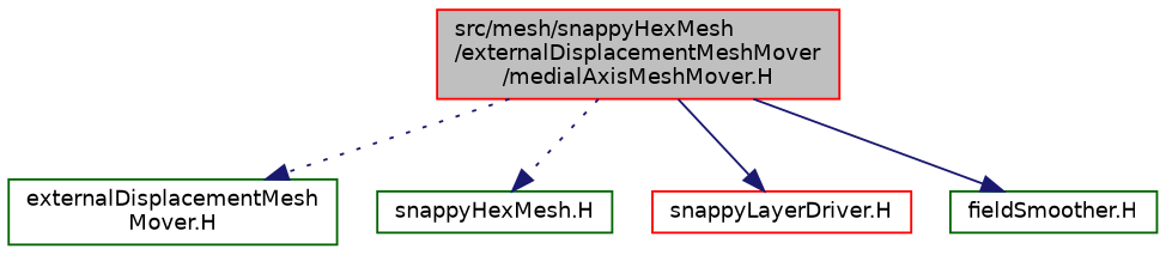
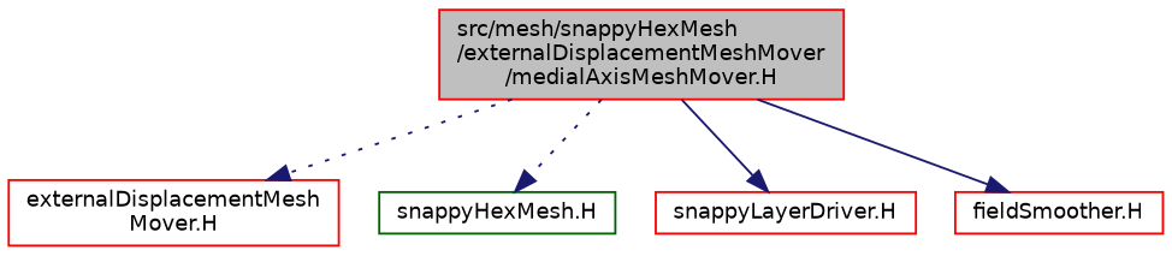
  digraph {
    node [color=darkgreen fontname=Helvetica fontsize=10 shape=record]
    edge [color=midnightblue fontname=Helvetica fontsize=10 labelfontname=Helvetica labelfontsize=10 style=dotted]
    n1 [color=red fillcolor=grey75 fontcolor=black height=0.2 label="src/mesh/snappyHexMesh\l/externalDisplacementMeshMover\l/medialAxisMeshMover.H" style=filled width=0.4]
-   n2 [height=0.2 label="externalDisplacementMesh\lMover.H" width=0.4]
+   n2 [color=red height=0.2 label="externalDisplacementMesh\lMover.H" width=0.4]
    n3 [height=0.2 label="snappyHexMesh.H" width=0.4]
    n4 [color=red height=0.2 label="snappyLayerDriver.H" width=0.4]
-   n5 [height=0.2 label="fieldSmoother.H" width=0.4]
+   n5 [color=red height=0.2 label="fieldSmoother.H" width=0.4]
    n1 -> n2
    n1 -> n3
    n1 -> n4 [style=solid]
    n1 -> n5 [style=solid]
  }
